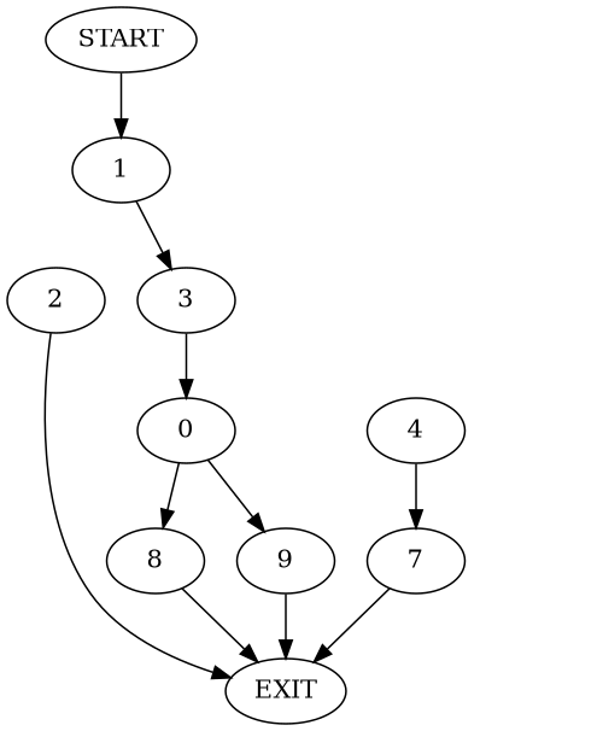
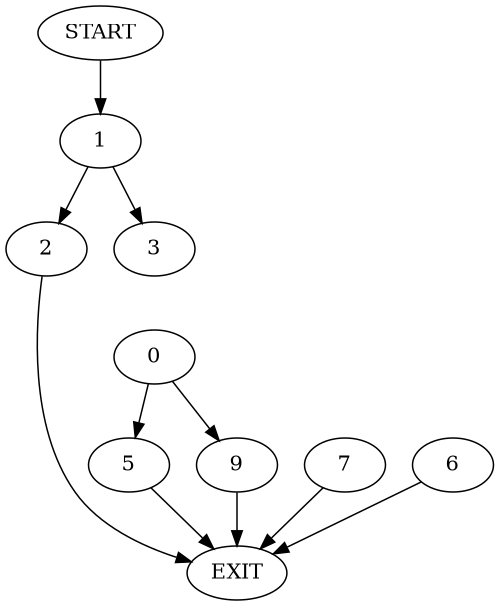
  digraph {
    n1 [label=START]
    1
    2
    3
    n5 [label=EXIT]
    n6 [label=0]
-   4
    7
-   8
+   8 [label=5]
    9
+   6
    n1 -> 1
+   1 -> 2
    1 -> 3
    2 -> n5
-   3 -> n6
    n6 -> 8
    n6 -> 9
-   4 -> 7
    7 -> n5
    8 -> n5
    9 -> n5
+   6 -> n5
  }
